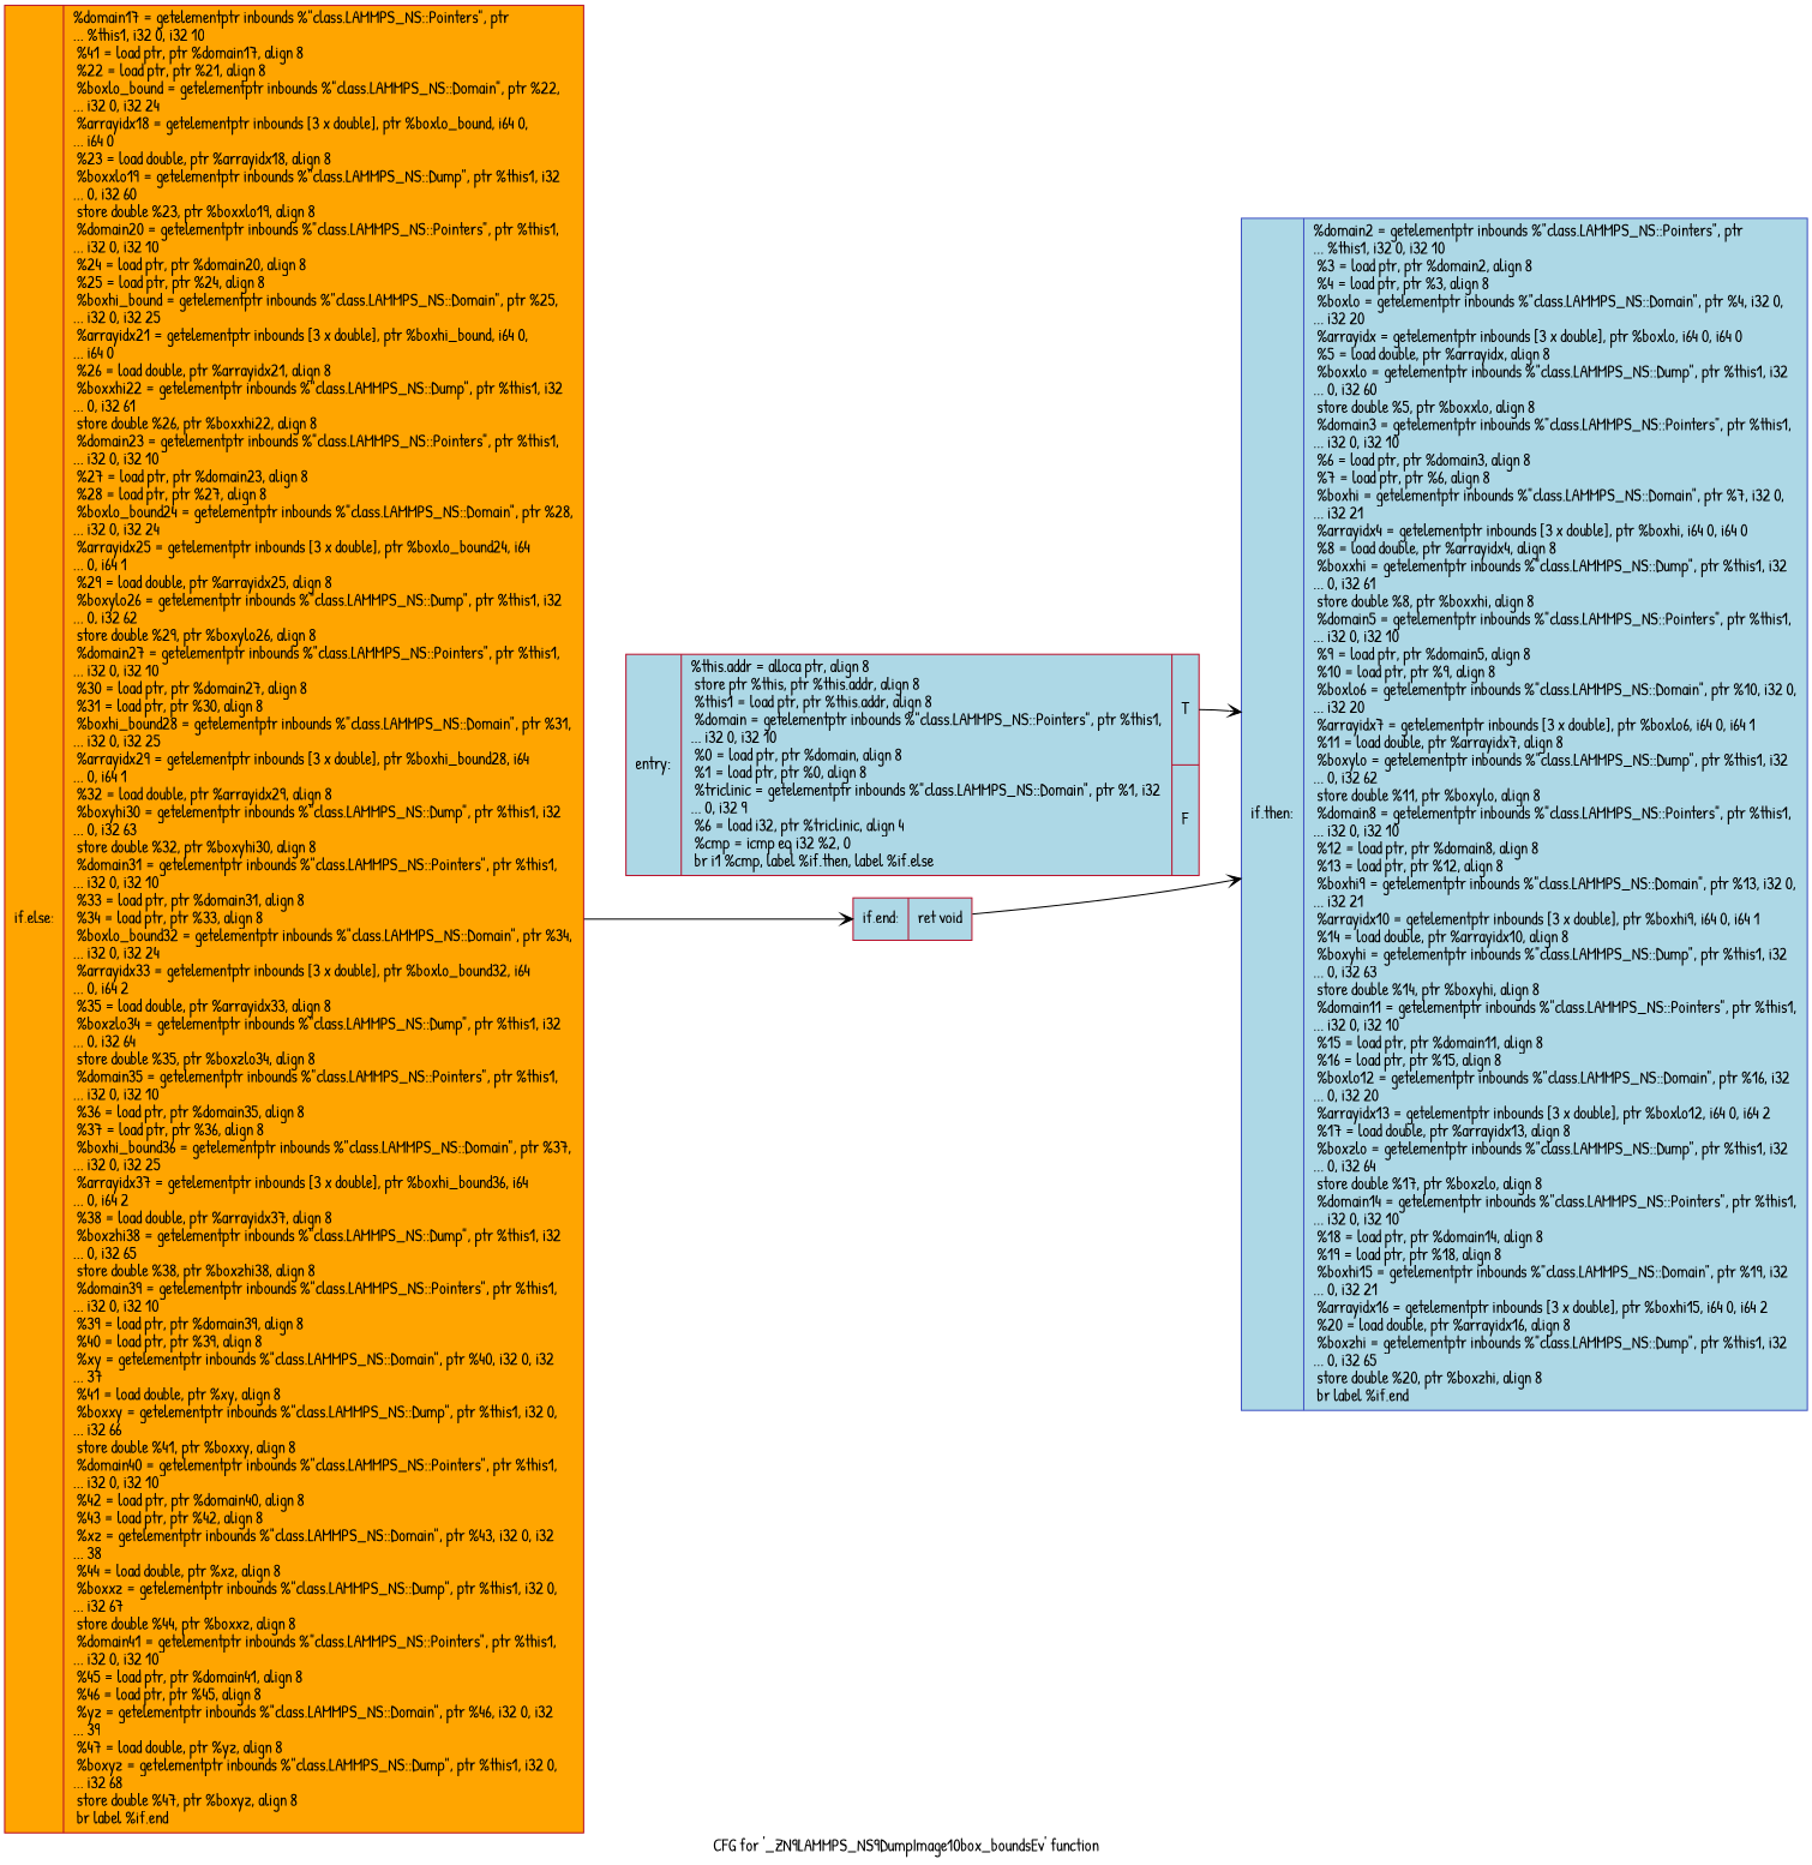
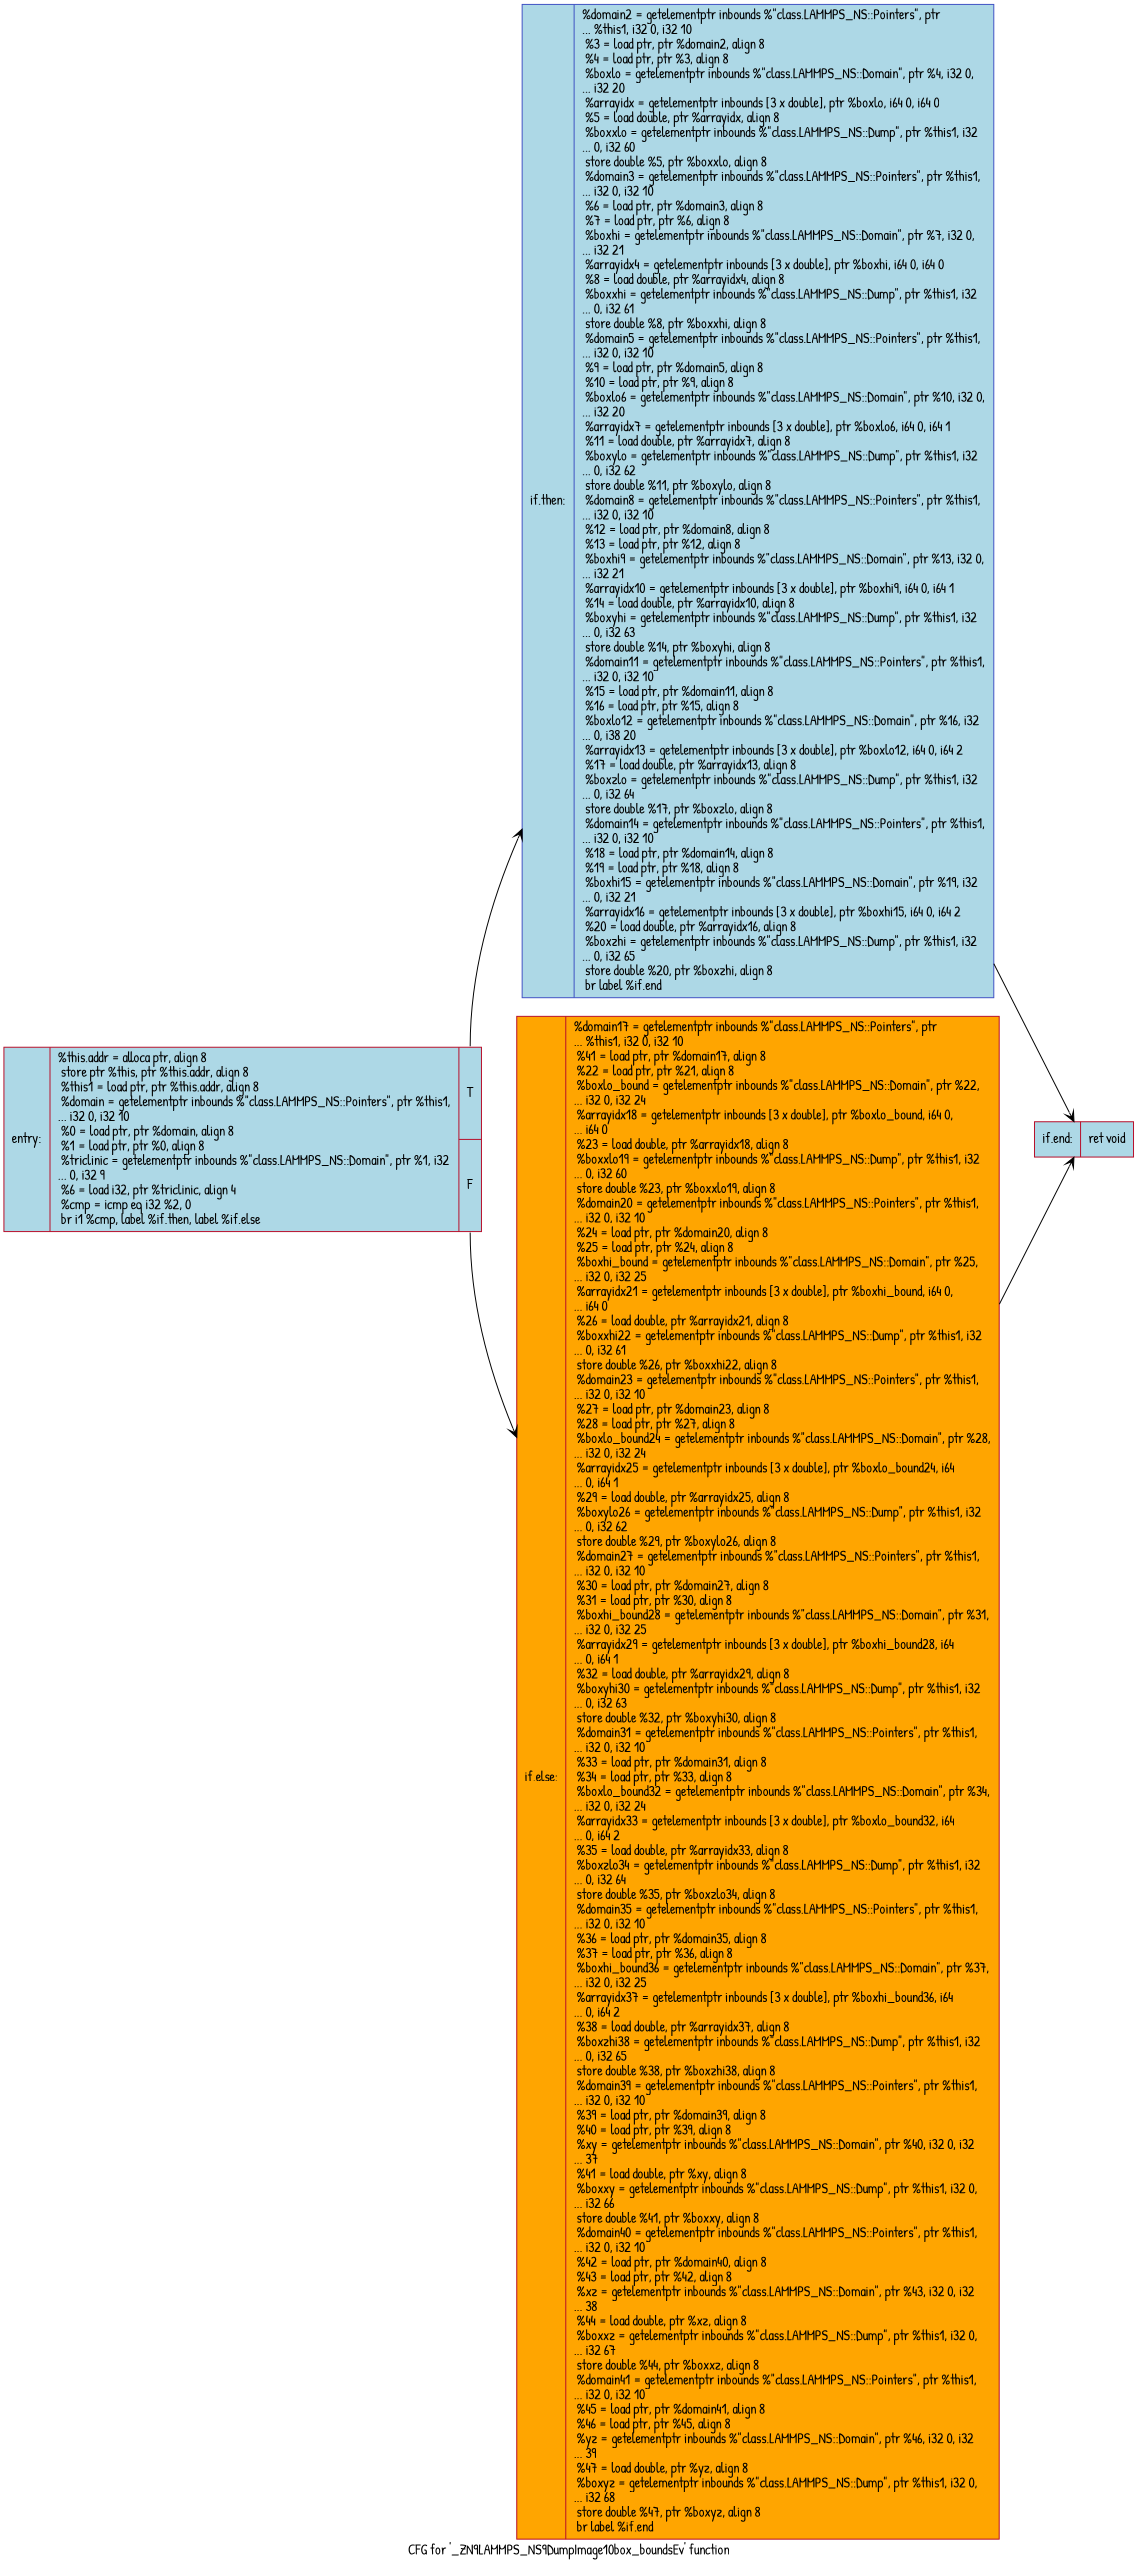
  digraph {
    fontname="Patrick Hand"
    label="CFG for '_ZN9LAMMPS_NS9DumpImage10box_boundsEv' function"
    rankdir=LR
    node [color="#b70d28ff" fillcolor=lightblue fontname="Patrick Hand" shape=record style=filled]
    edge [arrowhead=vee fontname="Patrick Hand"]
    n1 [label="{entry:\l|  %this.addr = alloca ptr, align 8\l  store ptr %this, ptr %this.addr, align 8\l  %this1 = load ptr, ptr %this.addr, align 8\l  %domain = getelementptr inbounds %\"class.LAMMPS_NS::Pointers\", ptr %this1,\l... i32 0, i32 10\l  %0 = load ptr, ptr %domain, align 8\l  %1 = load ptr, ptr %0, align 8\l  %triclinic = getelementptr inbounds %\"class.LAMMPS_NS::Domain\", ptr %1, i32\l... 0, i32 9\l  %6 = load i32, ptr %triclinic, align 4\l  %cmp = icmp eq i32 %2, 0\l  br i1 %cmp, label %if.then, label %if.else\l|{<s0>T|<s1>F}}"]
-   n2 [color="#3d50c3ff" label="{if.then:\l|  %domain2 = getelementptr inbounds %\"class.LAMMPS_NS::Pointers\", ptr\l... %this1, i32 0, i32 10\l  %3 = load ptr, ptr %domain2, align 8\l  %4 = load ptr, ptr %3, align 8\l  %boxlo = getelementptr inbounds %\"class.LAMMPS_NS::Domain\", ptr %4, i32 0,\l... i32 20\l  %arrayidx = getelementptr inbounds [3 x double], ptr %boxlo, i64 0, i64 0\l  %5 = load double, ptr %arrayidx, align 8\l  %boxxlo = getelementptr inbounds %\"class.LAMMPS_NS::Dump\", ptr %this1, i32\l... 0, i32 60\l  store double %5, ptr %boxxlo, align 8\l  %domain3 = getelementptr inbounds %\"class.LAMMPS_NS::Pointers\", ptr %this1,\l... i32 0, i32 10\l  %6 = load ptr, ptr %domain3, align 8\l  %7 = load ptr, ptr %6, align 8\l  %boxhi = getelementptr inbounds %\"class.LAMMPS_NS::Domain\", ptr %7, i32 0,\l... i32 21\l  %arrayidx4 = getelementptr inbounds [3 x double], ptr %boxhi, i64 0, i64 0\l  %8 = load double, ptr %arrayidx4, align 8\l  %boxxhi = getelementptr inbounds %\"class.LAMMPS_NS::Dump\", ptr %this1, i32\l... 0, i32 61\l  store double %8, ptr %boxxhi, align 8\l  %domain5 = getelementptr inbounds %\"class.LAMMPS_NS::Pointers\", ptr %this1,\l... i32 0, i32 10\l  %9 = load ptr, ptr %domain5, align 8\l  %10 = load ptr, ptr %9, align 8\l  %boxlo6 = getelementptr inbounds %\"class.LAMMPS_NS::Domain\", ptr %10, i32 0,\l... i32 20\l  %arrayidx7 = getelementptr inbounds [3 x double], ptr %boxlo6, i64 0, i64 1\l  %11 = load double, ptr %arrayidx7, align 8\l  %boxylo = getelementptr inbounds %\"class.LAMMPS_NS::Dump\", ptr %this1, i32\l... 0, i32 62\l  store double %11, ptr %boxylo, align 8\l  %domain8 = getelementptr inbounds %\"class.LAMMPS_NS::Pointers\", ptr %this1,\l... i32 0, i32 10\l  %12 = load ptr, ptr %domain8, align 8\l  %13 = load ptr, ptr %12, align 8\l  %boxhi9 = getelementptr inbounds %\"class.LAMMPS_NS::Domain\", ptr %13, i32 0,\l... i32 21\l  %arrayidx10 = getelementptr inbounds [3 x double], ptr %boxhi9, i64 0, i64 1\l  %14 = load double, ptr %arrayidx10, align 8\l  %boxyhi = getelementptr inbounds %\"class.LAMMPS_NS::Dump\", ptr %this1, i32\l... 0, i32 63\l  store double %14, ptr %boxyhi, align 8\l  %domain11 = getelementptr inbounds %\"class.LAMMPS_NS::Pointers\", ptr %this1,\l... i32 0, i32 10\l  %15 = load ptr, ptr %domain11, align 8\l  %16 = load ptr, ptr %15, align 8\l  %boxlo12 = getelementptr inbounds %\"class.LAMMPS_NS::Domain\", ptr %16, i32\l... 0, i32 20\l  %arrayidx13 = getelementptr inbounds [3 x double], ptr %boxlo12, i64 0, i64 2\l  %17 = load double, ptr %arrayidx13, align 8\l  %boxzlo = getelementptr inbounds %\"class.LAMMPS_NS::Dump\", ptr %this1, i32\l... 0, i32 64\l  store double %17, ptr %boxzlo, align 8\l  %domain14 = getelementptr inbounds %\"class.LAMMPS_NS::Pointers\", ptr %this1,\l... i32 0, i32 10\l  %18 = load ptr, ptr %domain14, align 8\l  %19 = load ptr, ptr %18, align 8\l  %boxhi15 = getelementptr inbounds %\"class.LAMMPS_NS::Domain\", ptr %19, i32\l... 0, i32 21\l  %arrayidx16 = getelementptr inbounds [3 x double], ptr %boxhi15, i64 0, i64 2\l  %20 = load double, ptr %arrayidx16, align 8\l  %boxzhi = getelementptr inbounds %\"class.LAMMPS_NS::Dump\", ptr %this1, i32\l... 0, i32 65\l  store double %20, ptr %boxzhi, align 8\l  br label %if.end\l}"]
+   n2 [color="#3d50c3ff" label="{if.then:\l|  %domain2 = getelementptr inbounds %\"class.LAMMPS_NS::Pointers\", ptr\l... %this1, i32 0, i32 10\l  %3 = load ptr, ptr %domain2, align 8\l  %4 = load ptr, ptr %3, align 8\l  %boxlo = getelementptr inbounds %\"class.LAMMPS_NS::Domain\", ptr %4, i32 0,\l... i32 20\l  %arrayidx = getelementptr inbounds [3 x double], ptr %boxlo, i64 0, i64 0\l  %5 = load double, ptr %arrayidx, align 8\l  %boxxlo = getelementptr inbounds %\"class.LAMMPS_NS::Dump\", ptr %this1, i32\l... 0, i32 60\l  store double %5, ptr %boxxlo, align 8\l  %domain3 = getelementptr inbounds %\"class.LAMMPS_NS::Pointers\", ptr %this1,\l... i32 0, i32 10\l  %6 = load ptr, ptr %domain3, align 8\l  %7 = load ptr, ptr %6, align 8\l  %boxhi = getelementptr inbounds %\"class.LAMMPS_NS::Domain\", ptr %7, i32 0,\l... i32 21\l  %arrayidx4 = getelementptr inbounds [3 x double], ptr %boxhi, i64 0, i64 0\l  %8 = load double, ptr %arrayidx4, align 8\l  %boxxhi = getelementptr inbounds %\"class.LAMMPS_NS::Dump\", ptr %this1, i32\l... 0, i32 61\l  store double %8, ptr %boxxhi, align 8\l  %domain5 = getelementptr inbounds %\"class.LAMMPS_NS::Pointers\", ptr %this1,\l... i32 0, i32 10\l  %9 = load ptr, ptr %domain5, align 8\l  %10 = load ptr, ptr %9, align 8\l  %boxlo6 = getelementptr inbounds %\"class.LAMMPS_NS::Domain\", ptr %10, i32 0,\l... i32 20\l  %arrayidx7 = getelementptr inbounds [3 x double], ptr %boxlo6, i64 0, i64 1\l  %11 = load double, ptr %arrayidx7, align 8\l  %boxylo = getelementptr inbounds %\"class.LAMMPS_NS::Dump\", ptr %this1, i32\l... 0, i32 62\l  store double %11, ptr %boxylo, align 8\l  %domain8 = getelementptr inbounds %\"class.LAMMPS_NS::Pointers\", ptr %this1,\l... i32 0, i32 10\l  %12 = load ptr, ptr %domain8, align 8\l  %13 = load ptr, ptr %12, align 8\l  %boxhi9 = getelementptr inbounds %\"class.LAMMPS_NS::Domain\", ptr %13, i32 0,\l... i32 21\l  %arrayidx10 = getelementptr inbounds [3 x double], ptr %boxhi9, i64 0, i64 1\l  %14 = load double, ptr %arrayidx10, align 8\l  %boxyhi = getelementptr inbounds %\"class.LAMMPS_NS::Dump\", ptr %this1, i32\l... 0, i32 63\l  store double %14, ptr %boxyhi, align 8\l  %domain11 = getelementptr inbounds %\"class.LAMMPS_NS::Pointers\", ptr %this1,\l... i32 0, i32 10\l  %15 = load ptr, ptr %domain11, align 8\l  %16 = load ptr, ptr %15, align 8\l  %boxlo12 = getelementptr inbounds %\"class.LAMMPS_NS::Domain\", ptr %16, i32\l... 0, i38 20\l  %arrayidx13 = getelementptr inbounds [3 x double], ptr %boxlo12, i64 0, i64 2\l  %17 = load double, ptr %arrayidx13, align 8\l  %boxzlo = getelementptr inbounds %\"class.LAMMPS_NS::Dump\", ptr %this1, i32\l... 0, i32 64\l  store double %17, ptr %boxzlo, align 8\l  %domain14 = getelementptr inbounds %\"class.LAMMPS_NS::Pointers\", ptr %this1,\l... i32 0, i32 10\l  %18 = load ptr, ptr %domain14, align 8\l  %19 = load ptr, ptr %18, align 8\l  %boxhi15 = getelementptr inbounds %\"class.LAMMPS_NS::Domain\", ptr %19, i32\l... 0, i32 21\l  %arrayidx16 = getelementptr inbounds [3 x double], ptr %boxhi15, i64 0, i64 2\l  %20 = load double, ptr %arrayidx16, align 8\l  %boxzhi = getelementptr inbounds %\"class.LAMMPS_NS::Dump\", ptr %this1, i32\l... 0, i32 65\l  store double %20, ptr %boxzhi, align 8\l  br label %if.end\l}"]
    n3 [fillcolor=orange label="{if.else:\l|  %domain17 = getelementptr inbounds %\"class.LAMMPS_NS::Pointers\", ptr\l... %this1, i32 0, i32 10\l  %41 = load ptr, ptr %domain17, align 8\l  %22 = load ptr, ptr %21, align 8\l  %boxlo_bound = getelementptr inbounds %\"class.LAMMPS_NS::Domain\", ptr %22,\l... i32 0, i32 24\l  %arrayidx18 = getelementptr inbounds [3 x double], ptr %boxlo_bound, i64 0,\l... i64 0\l  %23 = load double, ptr %arrayidx18, align 8\l  %boxxlo19 = getelementptr inbounds %\"class.LAMMPS_NS::Dump\", ptr %this1, i32\l... 0, i32 60\l  store double %23, ptr %boxxlo19, align 8\l  %domain20 = getelementptr inbounds %\"class.LAMMPS_NS::Pointers\", ptr %this1,\l... i32 0, i32 10\l  %24 = load ptr, ptr %domain20, align 8\l  %25 = load ptr, ptr %24, align 8\l  %boxhi_bound = getelementptr inbounds %\"class.LAMMPS_NS::Domain\", ptr %25,\l... i32 0, i32 25\l  %arrayidx21 = getelementptr inbounds [3 x double], ptr %boxhi_bound, i64 0,\l... i64 0\l  %26 = load double, ptr %arrayidx21, align 8\l  %boxxhi22 = getelementptr inbounds %\"class.LAMMPS_NS::Dump\", ptr %this1, i32\l... 0, i32 61\l  store double %26, ptr %boxxhi22, align 8\l  %domain23 = getelementptr inbounds %\"class.LAMMPS_NS::Pointers\", ptr %this1,\l... i32 0, i32 10\l  %27 = load ptr, ptr %domain23, align 8\l  %28 = load ptr, ptr %27, align 8\l  %boxlo_bound24 = getelementptr inbounds %\"class.LAMMPS_NS::Domain\", ptr %28,\l... i32 0, i32 24\l  %arrayidx25 = getelementptr inbounds [3 x double], ptr %boxlo_bound24, i64\l... 0, i64 1\l  %29 = load double, ptr %arrayidx25, align 8\l  %boxylo26 = getelementptr inbounds %\"class.LAMMPS_NS::Dump\", ptr %this1, i32\l... 0, i32 62\l  store double %29, ptr %boxylo26, align 8\l  %domain27 = getelementptr inbounds %\"class.LAMMPS_NS::Pointers\", ptr %this1,\l... i32 0, i32 10\l  %30 = load ptr, ptr %domain27, align 8\l  %31 = load ptr, ptr %30, align 8\l  %boxhi_bound28 = getelementptr inbounds %\"class.LAMMPS_NS::Domain\", ptr %31,\l... i32 0, i32 25\l  %arrayidx29 = getelementptr inbounds [3 x double], ptr %boxhi_bound28, i64\l... 0, i64 1\l  %32 = load double, ptr %arrayidx29, align 8\l  %boxyhi30 = getelementptr inbounds %\"class.LAMMPS_NS::Dump\", ptr %this1, i32\l... 0, i32 63\l  store double %32, ptr %boxyhi30, align 8\l  %domain31 = getelementptr inbounds %\"class.LAMMPS_NS::Pointers\", ptr %this1,\l... i32 0, i32 10\l  %33 = load ptr, ptr %domain31, align 8\l  %34 = load ptr, ptr %33, align 8\l  %boxlo_bound32 = getelementptr inbounds %\"class.LAMMPS_NS::Domain\", ptr %34,\l... i32 0, i32 24\l  %arrayidx33 = getelementptr inbounds [3 x double], ptr %boxlo_bound32, i64\l... 0, i64 2\l  %35 = load double, ptr %arrayidx33, align 8\l  %boxzlo34 = getelementptr inbounds %\"class.LAMMPS_NS::Dump\", ptr %this1, i32\l... 0, i32 64\l  store double %35, ptr %boxzlo34, align 8\l  %domain35 = getelementptr inbounds %\"class.LAMMPS_NS::Pointers\", ptr %this1,\l... i32 0, i32 10\l  %36 = load ptr, ptr %domain35, align 8\l  %37 = load ptr, ptr %36, align 8\l  %boxhi_bound36 = getelementptr inbounds %\"class.LAMMPS_NS::Domain\", ptr %37,\l... i32 0, i32 25\l  %arrayidx37 = getelementptr inbounds [3 x double], ptr %boxhi_bound36, i64\l... 0, i64 2\l  %38 = load double, ptr %arrayidx37, align 8\l  %boxzhi38 = getelementptr inbounds %\"class.LAMMPS_NS::Dump\", ptr %this1, i32\l... 0, i32 65\l  store double %38, ptr %boxzhi38, align 8\l  %domain39 = getelementptr inbounds %\"class.LAMMPS_NS::Pointers\", ptr %this1,\l... i32 0, i32 10\l  %39 = load ptr, ptr %domain39, align 8\l  %40 = load ptr, ptr %39, align 8\l  %xy = getelementptr inbounds %\"class.LAMMPS_NS::Domain\", ptr %40, i32 0, i32\l... 37\l  %41 = load double, ptr %xy, align 8\l  %boxxy = getelementptr inbounds %\"class.LAMMPS_NS::Dump\", ptr %this1, i32 0,\l... i32 66\l  store double %41, ptr %boxxy, align 8\l  %domain40 = getelementptr inbounds %\"class.LAMMPS_NS::Pointers\", ptr %this1,\l... i32 0, i32 10\l  %42 = load ptr, ptr %domain40, align 8\l  %43 = load ptr, ptr %42, align 8\l  %xz = getelementptr inbounds %\"class.LAMMPS_NS::Domain\", ptr %43, i32 0, i32\l... 38\l  %44 = load double, ptr %xz, align 8\l  %boxxz = getelementptr inbounds %\"class.LAMMPS_NS::Dump\", ptr %this1, i32 0,\l... i32 67\l  store double %44, ptr %boxxz, align 8\l  %domain41 = getelementptr inbounds %\"class.LAMMPS_NS::Pointers\", ptr %this1,\l... i32 0, i32 10\l  %45 = load ptr, ptr %domain41, align 8\l  %46 = load ptr, ptr %45, align 8\l  %yz = getelementptr inbounds %\"class.LAMMPS_NS::Domain\", ptr %46, i32 0, i32\l... 39\l  %47 = load double, ptr %yz, align 8\l  %boxyz = getelementptr inbounds %\"class.LAMMPS_NS::Dump\", ptr %this1, i32 0,\l... i32 68\l  store double %47, ptr %boxyz, align 8\l  br label %if.end\l}"]
    n4 [label="{if.end:\l|  ret void\l}"]
    n1 -> n2 [tailport=s0]
-   n4 -> n2
+   n1 -> n3 [tailport=s1]
+   n2 -> n4
    n3 -> n4
  }
